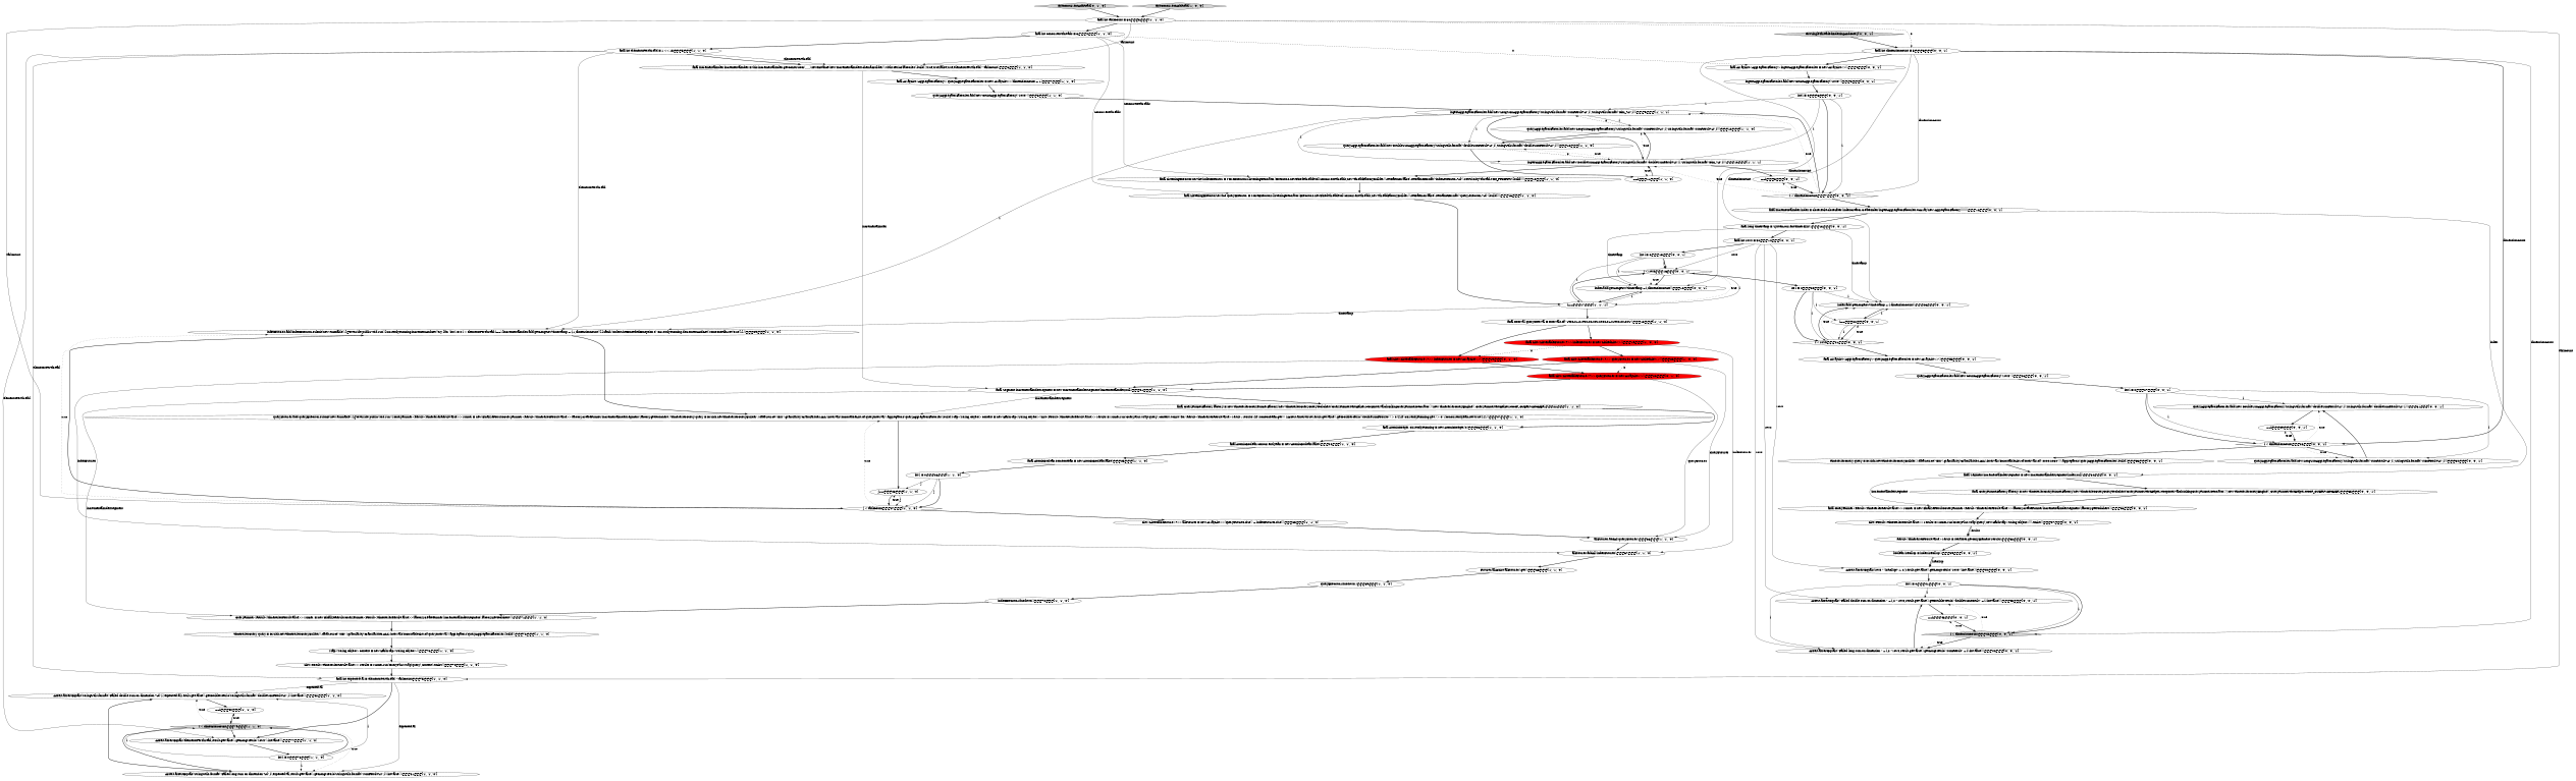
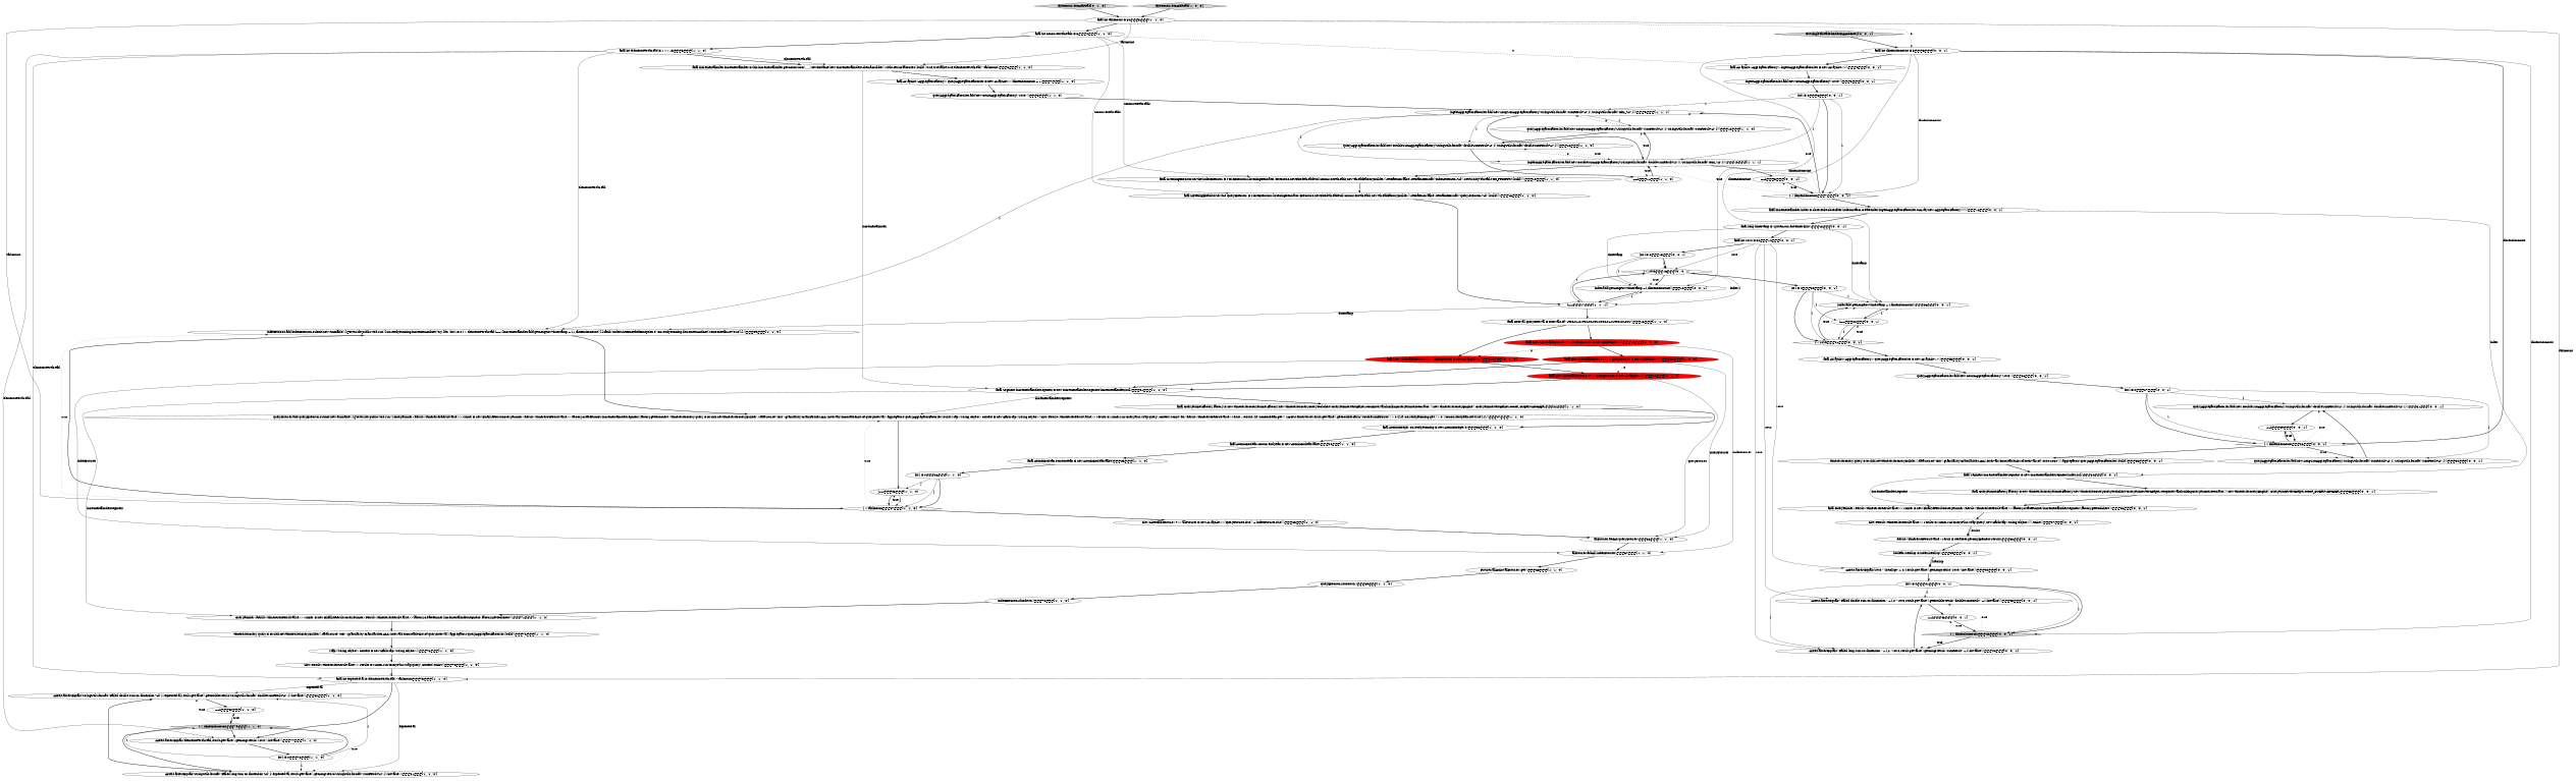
  digraph {
    node [fillcolor=white shape=ellipse style=filled]
    edge [style=bold]
    n1 [label="List<Result<TimeseriesResultValue>> results = runner.run(QueryPlus.wrap(query),new HashMap<String,Object>()).toList()@@@37@@@['0', '0', '1']"]
    n2 [label="Result<TimeseriesResultValue> result = Iterables.getOnlyElement(results)@@@38@@@['0', '0', '1']"]
    n3 [label="boolean isRollup = index.isRollup()@@@39@@@['0', '0', '1']"]
    n4 [label="indexFutures.add(indexExecutor.submit(new Runnable(){@Override public void run(){currentlyRunning.incrementAndGet()try {for (int i = 0 i < elementsPerThread i++){incrementalIndex.add(getLongRow(timestamp + i,1,dimensionCount))}}catch (IndexSizeExceededException e) currentlyRunning.decrementAndGet()someoneRan.set(true)}}))@@@29@@@['1', '1', '0']"]
    n5 [label="queryFutures.add(queryExecutor.submit(new Runnable(){@Override public void run(){QueryRunner<Result<TimeseriesResultValue>> runner = new FinalizeResultsQueryRunner<Result<TimeseriesResultValue>>(factory.createRunner(incrementalIndexSegment),factory.getToolchest())TimeseriesQuery query = Druids.newTimeseriesQueryBuilder().dataSource(\"xxx\").granularity(Granularities.ALL).intervals(ImmutableList.of(queryInterval)).aggregators(queryAggregatorFactories).build()Map<String,Object> context = new HashMap<String,Object>()List<Result<TimeseriesResultValue>> results = runner.run(QueryPlus.wrap(query),context).toList()for (Result<TimeseriesResultValue> result : results){if (someoneRan.get()) {Assert.assertTrue(result.getValue().getDoubleMetric(\"doubleSumResult0\") > 0)}}if (currentlyRunning.get() > 0) {concurrentlyRan.set(true)}}}))@@@47@@@['1', '1', '0']"]
    n6 [label="j++@@@28@@@['1', '1', '0']"]
    n7 [label="final Segment incrementalIndexSegment = new IncrementalIndexSegment(incrementalIndex,null)@@@21@@@['1', '1', '0']"]
    n8 [label="final QueryRunnerFactory factory = new TimeseriesQueryRunnerFactory(new TimeseriesQueryQueryToolChest(QueryRunnerTestHelper.NoopIntervalChunkingQueryRunnerDecorator()),new TimeseriesQueryEngine(),QueryRunnerTestHelper.NOOP_QUERYWATCHER)@@@22@@@['1', '1', '0']"]
    n9 [label="QueryRunner<Result<TimeseriesResultValue>> runner = new FinalizeResultsQueryRunner<Result<TimeseriesResultValue>>(factory.createRunner(incrementalIndexSegment),factory.getToolchest())@@@71@@@['1', '1', '0']"]
    n10 [label="final AtomicInteger currentlyRunning = new AtomicInteger(0)@@@23@@@['1', '1', '0']"]
    n11 [label="TimeseriesQuery query = Druids.newTimeseriesQueryBuilder().dataSource(\"xxx\").granularity(Granularities.ALL).intervals(ImmutableList.of(queryInterval)).aggregators(queryAggregatorFactories).build()@@@72@@@['1', '1', '0']"]
    n12 [label="Assert.assertEquals(\"Failed double sum on dimension \" + i,2 * rows,result.getValue().getDoubleMetric(\"doubleSumResult\" + i).intValue())@@@45@@@['0', '0', '1']"]
    n13 [label="++i@@@43@@@['0', '0', '1']"]
    n14 [fillcolor=lightgray label="i < dimensionCount@@@42@@@['0', '0', '1']" shape=diamond]
    n15 [fillcolor=lightgray label="i < dimensionCount@@@79@@@['1', '1', '0']" shape=diamond]
    n16 [label="Assert.assertEquals(StringUtils.format(\"Failed double sum on dimension %d\",i),expectedVal,result.getValue().getDoubleMetric(StringUtils.format(\"doubleSumResult%s\",i)).intValue())@@@82@@@['1', '1', '0']"]
    n17 [label="++i@@@80@@@['1', '1', '0']"]
    n18 [label="Assert.assertEquals(elementsPerThread,result.getValue().getLongMetric(\"rows\").intValue())@@@77@@@['1', '1', '0']"]
    n19 [label="Assert.assertEquals(StringUtils.format(\"Failed long sum on dimension %d\",i),expectedVal,result.getValue().getLongMetric(StringUtils.format(\"sumResult%s\",i)).intValue())@@@81@@@['1', '1', '0']"]
    n20 [label="int i = 0@@@78@@@['1', '1', '0']"]
    n21 [label="queryExecutor.shutdown()@@@69@@@['1', '1', '0']"]
    n22 [label="indexExecutor.shutdown()@@@70@@@['1', '1', '0']"]
    n23 [fillcolor=red label="final List<ListenableFuture<?>> indexFutures = new LinkedList<>()@@@19@@@['1', '0', '0']"]
    n24 [label="allFutures.addAll(indexFutures)@@@67@@@['1', '1', '0']"]
    n25 [fillcolor=red label="final List<ListenableFuture<?>> queryFutures = new LinkedList<>()@@@20@@@['1', '0', '0']"]
    n26 [fillcolor=red label="final List<ListenableFuture<?>> indexFutures = new ArrayList<>()@@@19@@@['0', '1', '0']"]
    n27 [label="Futures.allAsList(allFutures).get()@@@68@@@['1', '1', '0']"]
    n28 [fillcolor=red label="final List<ListenableFuture<?>> queryFutures = new ArrayList<>()@@@20@@@['0', '1', '0']"]
    n29 [label="allFutures.addAll(queryFutures)@@@66@@@['1', '1', '0']"]
    n30 [label="i < rows@@@16@@@['0', '0', '1']" shape=diamond]
    n31 [label="index.add(getLongRow(timestamp + i,dimensionCount))@@@18@@@['0', '0', '1']"]
    n32 [label="i++@@@17@@@['1', '1', '1']"]
    n33 [label="int i = 0@@@20@@@['0', '0', '1']"]
    n34 [label="final Interval queryInterval = Intervals.of(\"1900-01-01T00:00:00Z/2900-01-01T00:00:00Z\")@@@18@@@['1', '1', '0']"]
    n35 [label="index.add(getLongRow(timestamp + i,dimensionCount))@@@23@@@['0', '0', '1']"]
    n36 [label="i < rows@@@21@@@['0', '0', '1']" shape=diamond]
    n37 [label="i++@@@22@@@['0', '0', '1']"]
    n38 [label="queryAggregatorFactories.add(new LongSumAggregatorFactory(StringUtils.format(\"sumResult%s\",i),StringUtils.format(\"sumResult%s\",i)))@@@12@@@['1', '1', '0']"]
    n39 [label="queryAggregatorFactories.add(new DoubleSumAggregatorFactory(StringUtils.format(\"doubleSumResult%s\",i),StringUtils.format(\"doubleSumResult%s\",i)))@@@13@@@['1', '1', '0']"]
    n40 [label="ingestAggregatorFactories.add(new LongSumAggregatorFactory(StringUtils.format(\"sumResult%s\",i),StringUtils.format(\"Dim_%s\",i)))@@@9@@@['1', '1', '1']"]
    n41 [label="ingestAggregatorFactories.add(new DoubleSumAggregatorFactory(StringUtils.format(\"doubleSumResult%s\",i),StringUtils.format(\"Dim_%s\",i)))@@@10@@@['1', '1', '1']"]
    n42 [label="++i@@@11@@@['1', '1', '0']"]
    n43 [label="++i@@@8@@@['0', '0', '1']"]
    n44 [label="i < dimensionCount@@@7@@@['0', '0', '1']" shape=diamond]
    n45 [label="final IncrementalIndex index = closerRule.closeLater(indexCreator.createIndex(ingestAggregatorFactories.toArray(new AggregatorFactory(((()))@@@12@@@['0', '0', '1']"]
    n46 [label="final QueryRunnerFactory factory = new TimeseriesQueryRunnerFactory(new TimeseriesQueryQueryToolChest(QueryRunnerTestHelper.NoopIntervalChunkingQueryRunnerDecorator()),new TimeseriesQueryEngine(),QueryRunnerTestHelper.NOOP_QUERYWATCHER)@@@35@@@['0', '0', '1']"]
    n47 [label="final QueryRunner<Result<TimeseriesResultValue>> runner = new FinalizeResultsQueryRunner<Result<TimeseriesResultValue>>(factory.createRunner(incrementalIndexSegment),factory.getToolchest())@@@36@@@['0', '0', '1']"]
    n48 [label="int i = 0@@@6@@@['0', '0', '1']"]
    n49 [label="final ListeningExecutorService indexExecutor = MoreExecutors.listeningDecorator(Executors.newFixedThreadPool(concurrentThreads,new ThreadFactoryBuilder().setDaemon(false).setNameFormat(\"index-executor-%d\").setPriority(Thread.MIN_PRIORITY).build()))@@@15@@@['1', '1', '0']"]
    n50 [fillcolor=lightgray label="testConcurrentAddRead['0', '1', '0']" shape=diamond]
    n51 [label="final int taskCount = 30@@@3@@@['1', '1', '0']"]
    n52 [label="final int expectedVal = elementsPerThread * taskCount@@@75@@@['1', '1', '0']"]
    n53 [label="j < taskCount@@@27@@@['1', '1', '0']" shape=diamond]
    n54 [label="final IncrementalIndex incrementalIndex = this.incrementalIndex.getConstructor(,,,,,).newInstance(new IncrementalIndexSchema.Builder().withMetrics(factories).build(),true,true,false,true,elementsPerThread * taskCount)@@@6@@@['1', '1', '0']"]
    n55 [label="final int dimensionCount = 5@@@3@@@['0', '0', '1']"]
    n56 [label="final int concurrentThreads = 3@@@4@@@['1', '1', '0']"]
    n57 [label="final Segment incrementalIndexSegment = new IncrementalIndexSegment(index,null)@@@34@@@['0', '0', '1']"]
    n58 [label="final long timestamp = System.currentTimeMillis()@@@13@@@['0', '0', '1']"]
    n59 [label="List<Result<TimeseriesResultValue>> results = runner.run(QueryPlus.wrap(query),context).toList()@@@74@@@['1', '1', '0']"]
    n60 [label="TimeseriesQuery query = Druids.newTimeseriesQueryBuilder().dataSource(\"xxx\").granularity(Granularities.ALL).intervals(ImmutableList.of(Intervals.of(\"2000/2030\"))).aggregators(queryAggregatorFactories).build()@@@33@@@['0', '0', '1']"]
    n61 [label="List<ListenableFuture<?>> allFutures = new ArrayList<>(queryFutures.size() + indexFutures.size())@@@65@@@['1', '1', '0']"]
    n62 [label="queryAggregatorFactories.add(new DoubleSumAggregatorFactory(StringUtils.format(\"doubleSumResult%s\",i),StringUtils.format(\"doubleSumResult%s\",i)))@@@31@@@['0', '0', '1']"]
    n63 [label="++i@@@29@@@['0', '0', '1']"]
    n64 [label="i < dimensionCount@@@28@@@['0', '0', '1']" shape=diamond]
    n65 [label="Assert.assertEquals(rows * (isRollup? 1: 2),result.getValue().getLongMetric(\"rows\").intValue())@@@40@@@['0', '0', '1']"]
    n66 [label="int i = 0@@@41@@@['0', '0', '1']"]
    n67 [label="Assert.assertEquals(\"Failed long sum on dimension \" + i,2 * rows,result.getValue().getLongMetric(\"sumResult\" + i).intValue())@@@44@@@['0', '0', '1']"]
    n68 [label="int i = 0@@@27@@@['0', '0', '1']"]
    n69 [label="queryAggregatorFactories.add(new LongSumAggregatorFactory(StringUtils.format(\"sumResult%s\",i),StringUtils.format(\"sumResult%s\",i)))@@@30@@@['0', '0', '1']"]
    n70 [label="final AtomicBoolean concurrentlyRan = new AtomicBoolean(false)@@@24@@@['1', '1', '0']"]
    n71 [label="final ArrayList<AggregatorFactory> queryAggregatorFactories = new ArrayList<>(dimensionCount + 1)@@@7@@@['1', '1', '0']"]
    n72 [label="queryAggregatorFactories.add(new CountAggregatorFactory(\"rows\"))@@@8@@@['1', '1', '0']"]
    n73 [label="final int rows = 50@@@14@@@['0', '0', '1']"]
    n74 [label="final ArrayList<AggregatorFactory> ingestAggregatorFactories = new ArrayList<>()@@@4@@@['0', '0', '1']"]
    n75 [label="ingestAggregatorFactories.add(new CountAggregatorFactory(\"rows\"))@@@5@@@['0', '0', '1']"]
    n76 [label="final AtomicBoolean someoneRan = new AtomicBoolean(false)@@@25@@@['1', '1', '0']"]
    n77 [label="int i = 0@@@15@@@['0', '0', '1']"]
    n78 [label="int j = 0@@@26@@@['1', '1', '0']"]
    n79 [fillcolor=lightgray label="testSingleThreadedIndexingAndQuery['0', '0', '1']" shape=diamond]
    n80 [label="final ArrayList<AggregatorFactory> queryAggregatorFactories = new ArrayList<>()@@@25@@@['0', '0', '1']"]
    n81 [label="queryAggregatorFactories.add(new CountAggregatorFactory(\"rows\"))@@@26@@@['0', '0', '1']"]
    n82 [label="final ListeningExecutorService queryExecutor = MoreExecutors.listeningDecorator(Executors.newFixedThreadPool(concurrentThreads,new ThreadFactoryBuilder().setDaemon(false).setNameFormat(\"query-executor-%d\").build()))@@@16@@@['1', '1', '0']"]
    n83 [fillcolor=lightgray label="testConcurrentAddRead['1', '0', '0']" shape=diamond]
    n84 [label="Map<String,Object> context = new HashMap<String,Object>()@@@73@@@['1', '1', '0']"]
    n85 [label="final int elementsPerThread = 1 << 15@@@5@@@['1', '1', '0']"]
    n1 -> n2
    n1 -> n2 [label=results style=solid]
    n2 -> n3
    n3 -> n65 [label=isRollup style=solid]
    n3 -> n65
    n4 -> n5
    n5 -> n6
    n6 -> n53 [label=j style=solid]
    n6 -> n53
    n7 -> n5 [label=incrementalIndexSegment style=solid]
    n7 -> n8
    n7 -> n9 [label=incrementalIndexSegment style=solid]
    n8 -> n10
    n9 -> n11
    n10 -> n70
    n11 -> n84
    n12 -> n13
    n13 -> n14
    n14 -> n12 [label=true style=dotted]
    n14 -> n13 [label=true style=dotted]
    n14 -> n67
    n14 -> n67 [label=true style=dotted]
    n15 -> n16 [label=true style=dotted]
    n15 -> n17 [label=true style=dotted]
    n15 -> n18
    n15 -> n19
    n15 -> n19 [label=true style=dotted]
    n16 -> n17
    n17 -> n15
    n18 -> n20
    n19 -> n16
    n20 -> n15
    n20 -> n15 [label=i style=solid]
    n20 -> n16 [label=i style=solid]
    n20 -> n19 [label=i style=solid]
    n21 -> n22
    n22 -> n9
    n23 -> n24 [label=indexFutures style=solid]
    n23 -> n25
    n23 -> n26 [label=0 style=dashed]
    n24 -> n27
    n25 -> n7
    n25 -> n28 [label=0 style=dashed]
    n25 -> n29 [label=queryFutures style=solid]
    n26 -> n24 [label=indexFutures style=solid]
    n26 -> n28
    n27 -> n21
    n28 -> n7
    n28 -> n29 [label=queryFutures style=solid]
    n29 -> n24
    n30 -> n31
    n30 -> n31 [label=true style=dotted]
-   n30 -> n32 [label=true style=dotted]
+   n30 -> n32 [label=index style=dotted]
    n30 -> n33
    n31 -> n32
    n32 -> n4 [label=timestamp style=solid]
    n32 -> n30 [label=i style=solid]
    n32 -> n30
    n32 -> n31 [label=i style=solid]
    n32 -> n34
    n33 -> n35 [label=i style=solid]
    n33 -> n36
    n33 -> n36 [label=i style=solid]
    n33 -> n37 [label=i style=solid]
    n34 -> n23
    n34 -> n26
    n35 -> n37
    n36 -> n35 [label=true style=dotted]
    n36 -> n35
    n36 -> n37 [label=true style=dotted]
    n36 -> n80
    n37 -> n35 [label=i style=solid]
    n37 -> n36
    n37 -> n36 [label=i style=solid]
    n38 -> n39
    n38 -> n40 [label=0 style=dashed]
    n39 -> n41 [label=0 style=dashed]
    n39 -> n42
    n40 -> n4 [label=i style=solid]
    n40 -> n38 [label=i style=solid]
    n40 -> n39 [label=i style=solid]
    n40 -> n41
    n40 -> n41 [label=i style=solid]
    n41 -> n38 [label=true style=dotted]
    n41 -> n38
    n41 -> n39 [label=true style=dotted]
    n41 -> n42 [label=true style=dotted]
    n41 -> n43
    n41 -> n49
    n42 -> n41
    n43 -> n44
    n44 -> n40
    n44 -> n40 [label=true style=dotted]
    n44 -> n41 [label=true style=dotted]
    n44 -> n43 [label=true style=dotted]
    n44 -> n45
    n45 -> n57 [label=index style=solid]
    n45 -> n58
    n46 -> n47
    n47 -> n1
    n48 -> n40 [label=i style=solid]
    n48 -> n41 [label=i style=solid]
    n48 -> n44
    n48 -> n44 [label=i style=solid]
    n49 -> n82
    n50 -> n51
    n51 -> n52 [label=taskCount style=solid]
    n51 -> n53 [label=taskCount style=solid]
    n51 -> n54 [label=taskCount style=solid]
    n51 -> n55 [label=0 style=dashed]
    n51 -> n56
    n52 -> n16 [label=expectedVal style=solid]
    n52 -> n18
    n52 -> n19 [label=expectedVal style=solid]
    n53 -> n4
    n53 -> n4 [label=true style=dotted]
    n53 -> n5 [label=true style=dotted]
    n53 -> n6 [label=true style=dotted]
    n53 -> n61
    n54 -> n7 [label=incrementalIndex style=solid]
    n54 -> n71
    n55 -> n14 [label=dimensionCount style=solid]
    n55 -> n31 [label=dimensionCount style=solid]
    n55 -> n35 [label=dimensionCount style=solid]
    n55 -> n44 [label=dimensionCount style=solid]
    n55 -> n64 [label=dimensionCount]
    n55 -> n74
    n56 -> n49 [label=concurrentThreads style=solid]
    n56 -> n74 [label=0 style=dashed]
    n56 -> n82 [label=concurrentThreads style=solid]
    n56 -> n85
    n57 -> n46
    n57 -> n47 [label=incrementalIndexSegment style=solid]
    n58 -> n31 [label=timestamp style=solid]
    n58 -> n35 [label=timestamp style=solid]
    n58 -> n73
    n59 -> n52
    n60 -> n57
    n61 -> n29
    n62 -> n63
    n63 -> n64
    n64 -> n60
    n64 -> n62 [label=true style=dotted]
-   n64 -> n63 [label=true style=dotted]
+   n64 -> n63 [label=true]
    n64 -> n69
    n64 -> n69 [label=true style=dotted]
    n65 -> n66
    n66 -> n12 [label=i style=solid]
    n66 -> n14 [label=i style=solid]
    n66 -> n14
    n66 -> n67 [label=i style=solid]
    n67 -> n12
    n68 -> n62 [label=i style=solid]
    n68 -> n64 [label=i style=solid]
    n68 -> n64
    n68 -> n69 [label=i style=solid]
    n69 -> n62
    n70 -> n76
    n71 -> n72
    n72 -> n40
    n73 -> n12 [label=rows style=solid]
    n73 -> n30 [label=rows style=solid]
    n73 -> n65 [label=rows style=solid]
    n73 -> n67 [label=rows style=solid]
    n73 -> n77
    n74 -> n75
    n75 -> n48
    n76 -> n78
    n77 -> n30
    n77 -> n30 [label=i style=solid]
    n77 -> n31 [label=i style=solid]
    n77 -> n32 [label=i style=solid]
    n78 -> n6 [label=j style=solid]
    n78 -> n53
    n78 -> n53 [label=j style=solid]
    n79 -> n55
    n80 -> n81
    n81 -> n68
    n82 -> n32
    n83 -> n51
    n84 -> n59
    n85 -> n4 [label=elementsPerThread style=solid]
    n85 -> n18 [label=elementsPerThread style=solid]
    n85 -> n52 [label=elementsPerThread style=solid]
    n85 -> n54 [label=elementsPerThread style=solid]
    n85 -> n54
  }
